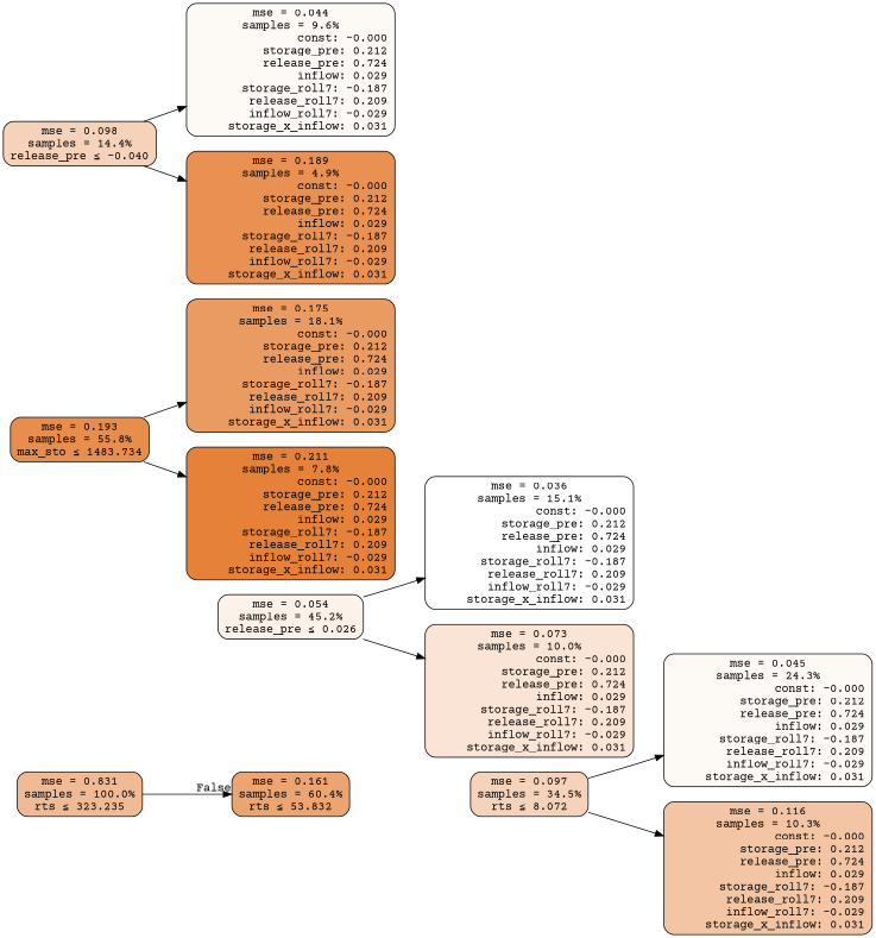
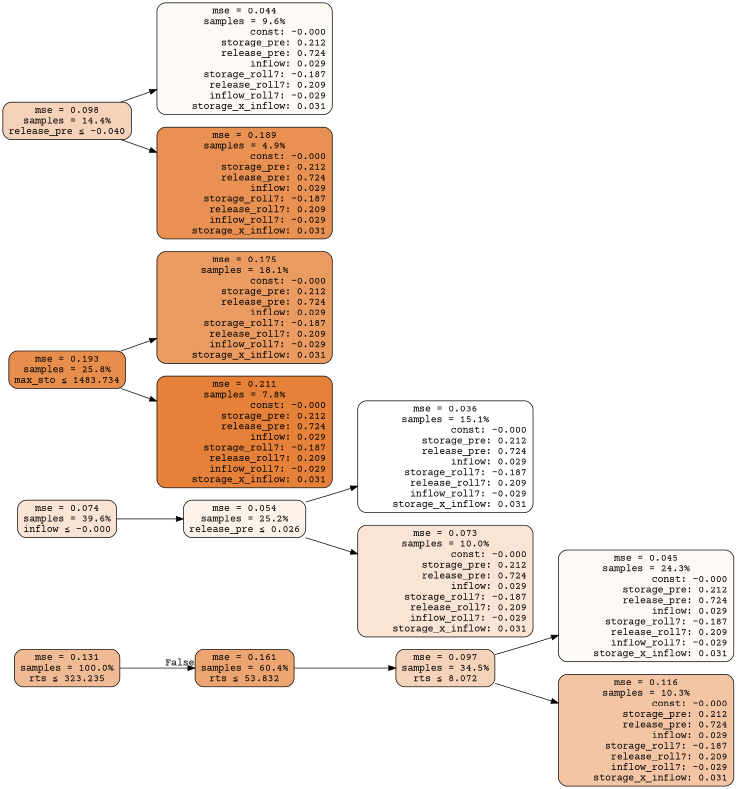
  digraph {
    fontname="Courier Prime"
    rankdir=LR
    node [color=black fillcolor="#fdf9f5" fontname="Courier Prime" shape=rectangle style="filled, rounded"]
    edge [fontname="Courier Prime"]
-   n1 [fillcolor="#f0ba94" label="mse = 0.831\nsamples = 100.0%\nrts &le; 323.235"]
+   n1 [fillcolor="#f0ba94" label="mse = 0.131\nsamples = 100.0%\nrts &le; 323.235"]
    n2 [fillcolor="#eca471" label="mse = 0.161\nsamples = 60.4%\nrts &le; 53.832"]
    n3 [fillcolor="#f5d3ba" label="mse = 0.097\nsamples = 34.5%\nrts &le; 8.072"]
-   n5 [fillcolor="#fcf2ea" label="mse = 0.054\nsamples = 45.2%\nrelease_pre &le; 0.026"]
+   n4 [fillcolor="#f9e3d4" label="mse = 0.074\nsamples = 39.6%\ninflow &le; -0.000"]
+   n5 [fillcolor="#fcf2ea" label="mse = 0.054\nsamples = 25.2%\nrelease_pre &le; 0.026"]
    n6 [label="mse = 0.045\nsamples = 24.3%\n               const: -0.000\n          storage_pre: 0.212\n          release_pre: 0.724\n               inflow: 0.029\n       storage_roll7: -0.187\n        release_roll7: 0.209\n        inflow_roll7: -0.029\n     storage_x_inflow: 0.031"]
    n7 [fillcolor="#f3c5a4" label="mse = 0.116\nsamples = 10.3%\n               const: -0.000\n          storage_pre: 0.212\n          release_pre: 0.724\n               inflow: 0.029\n       storage_roll7: -0.187\n        release_roll7: 0.209\n        inflow_roll7: -0.029\n     storage_x_inflow: 0.031"]
-   n8 [fillcolor="#e78e4d" label="mse = 0.193\nsamples = 55.8%\nmax_sto &le; 1483.734"]
+   n8 [fillcolor="#e78e4d" label="mse = 0.193\nsamples = 25.8%\nmax_sto &le; 1483.734"]
    n9 [fillcolor="#ea9b62" label="mse = 0.175\nsamples = 18.1%\n               const: -0.000\n          storage_pre: 0.212\n          release_pre: 0.724\n               inflow: 0.029\n       storage_roll7: -0.187\n        release_roll7: 0.209\n        inflow_roll7: -0.029\n     storage_x_inflow: 0.031"]
    n10 [fillcolor="#e58139" label="mse = 0.211\nsamples = 7.8%\n               const: -0.000\n          storage_pre: 0.212\n          release_pre: 0.724\n               inflow: 0.029\n       storage_roll7: -0.187\n        release_roll7: 0.209\n        inflow_roll7: -0.029\n     storage_x_inflow: 0.031"]
    n11 [fillcolor="#ffffff" label="mse = 0.036\nsamples = 15.1%\n               const: -0.000\n          storage_pre: 0.212\n          release_pre: 0.724\n               inflow: 0.029\n       storage_roll7: -0.187\n        release_roll7: 0.209\n        inflow_roll7: -0.029\n     storage_x_inflow: 0.031"]
    n12 [fillcolor="#f9e4d5" label="mse = 0.073\nsamples = 10.0%\n               const: -0.000\n          storage_pre: 0.212\n          release_pre: 0.724\n               inflow: 0.029\n       storage_roll7: -0.187\n        release_roll7: 0.209\n        inflow_roll7: -0.029\n     storage_x_inflow: 0.031"]
    n13 [fillcolor="#f5d2b9" label="mse = 0.098\nsamples = 14.4%\nrelease_pre &le; -0.040"]
    n14 [label="mse = 0.044\nsamples = 9.6%\n               const: -0.000\n          storage_pre: 0.212\n          release_pre: 0.724\n               inflow: 0.029\n       storage_roll7: -0.187\n        release_roll7: 0.209\n        inflow_roll7: -0.029\n     storage_x_inflow: 0.031"]
    n15 [fillcolor="#e89152" label="mse = 0.189\nsamples = 4.9%\n               const: -0.000\n          storage_pre: 0.212\n          release_pre: 0.724\n               inflow: 0.029\n       storage_roll7: -0.187\n        release_roll7: 0.209\n        inflow_roll7: -0.029\n     storage_x_inflow: 0.031"]
    n1 -> n2 [headlabel=False labelangle=45 labeldistance=2.5]
+   n2 -> n3
    n3 -> n6
    n3 -> n7
+   n4 -> n5
    n5 -> n11
    n5 -> n12
    n8 -> n9
    n8 -> n10
    n13 -> n14
    n13 -> n15
  }
